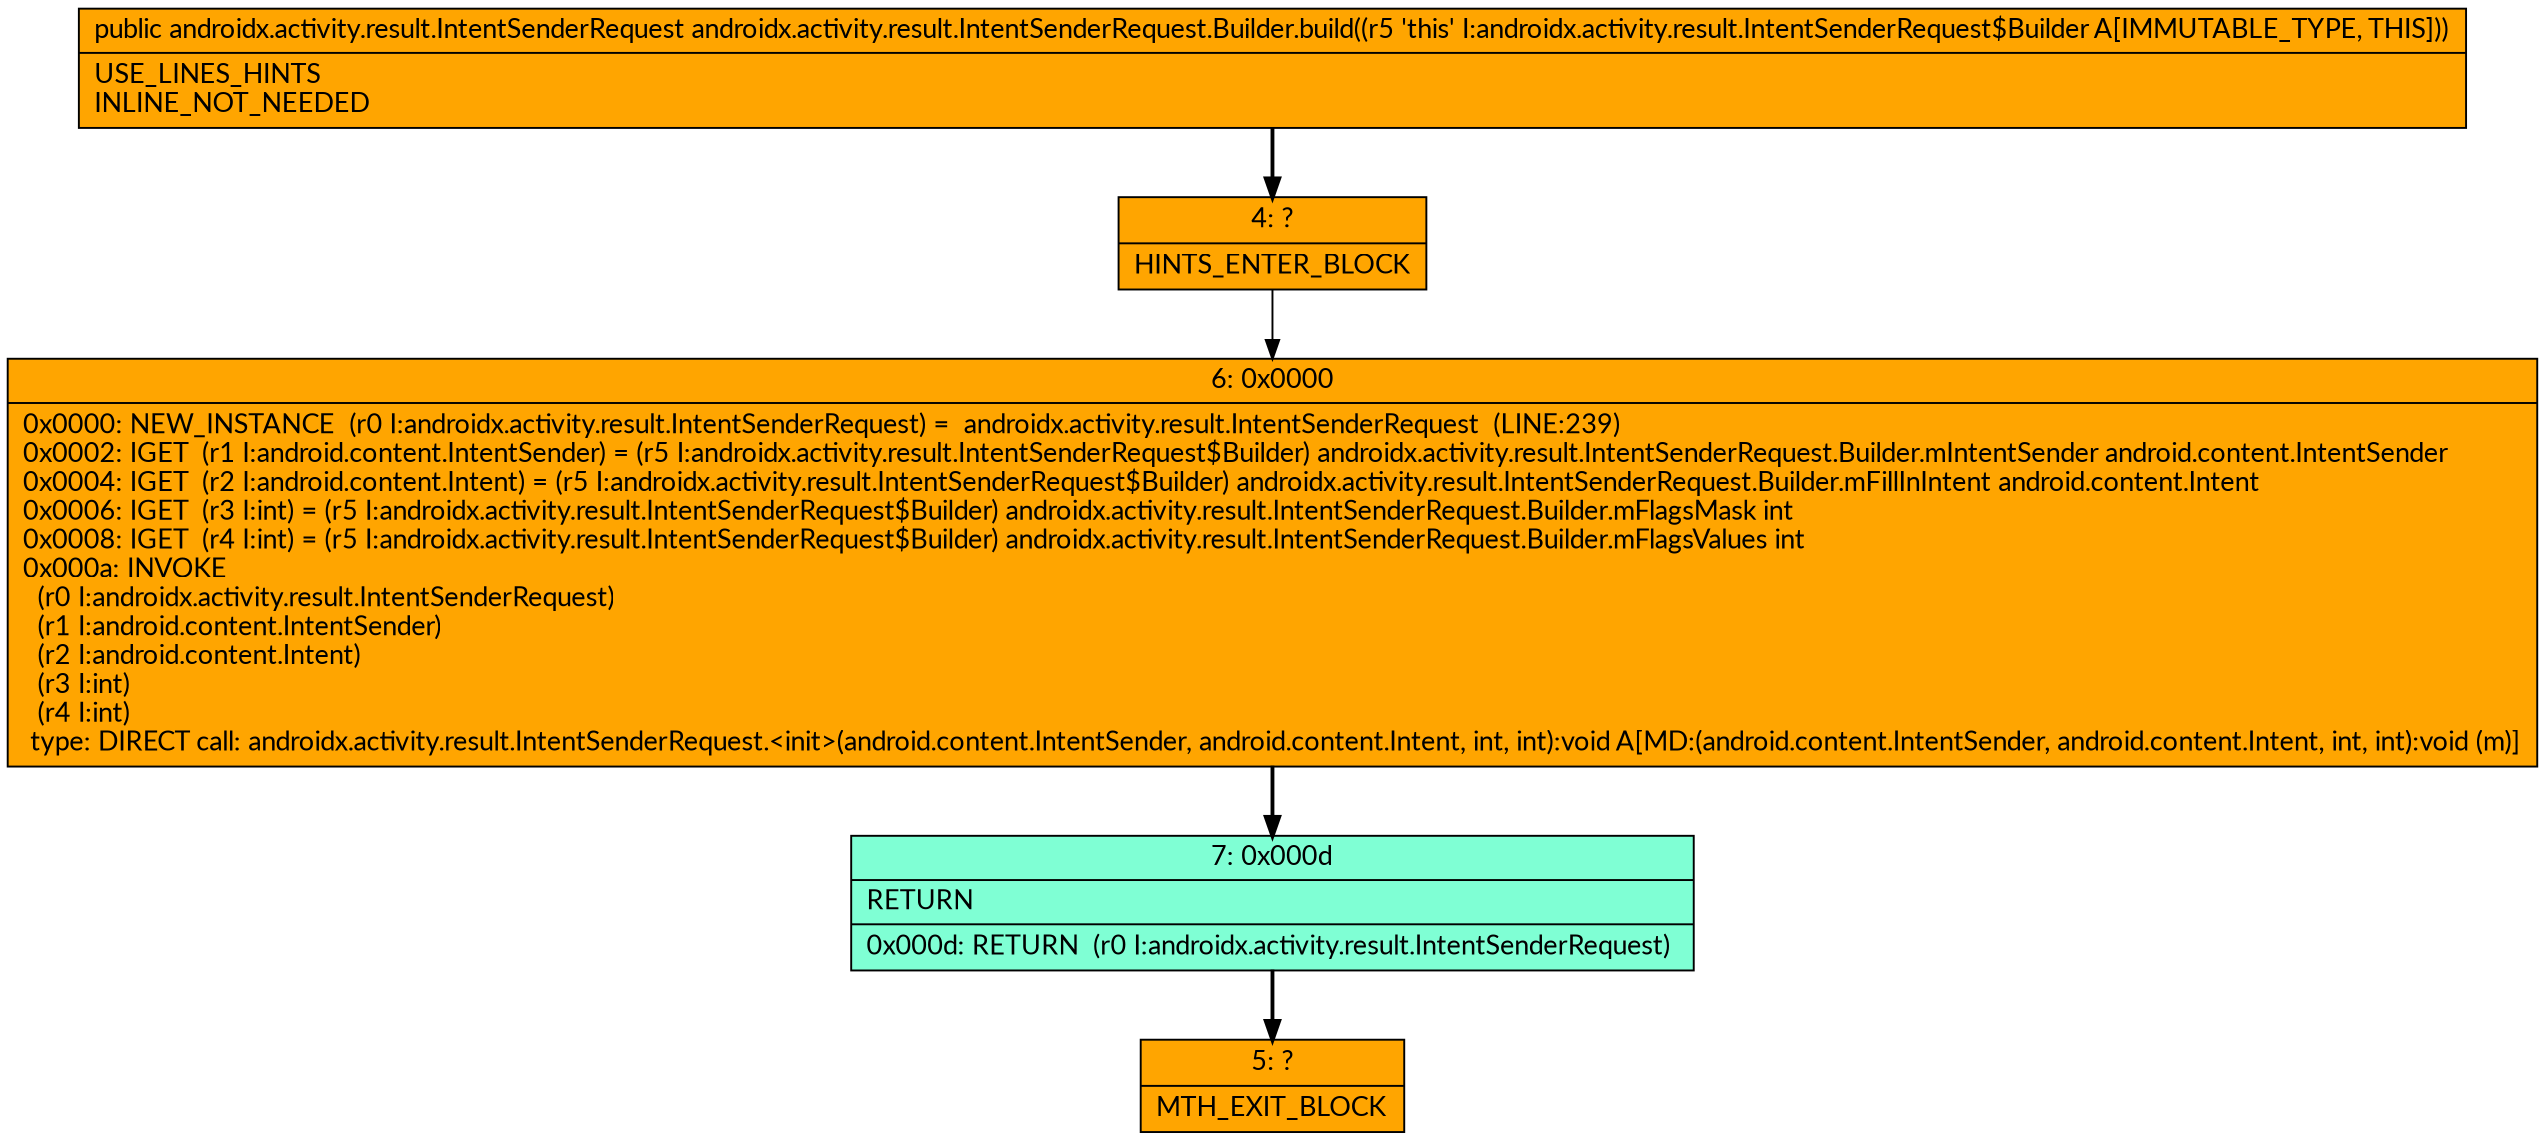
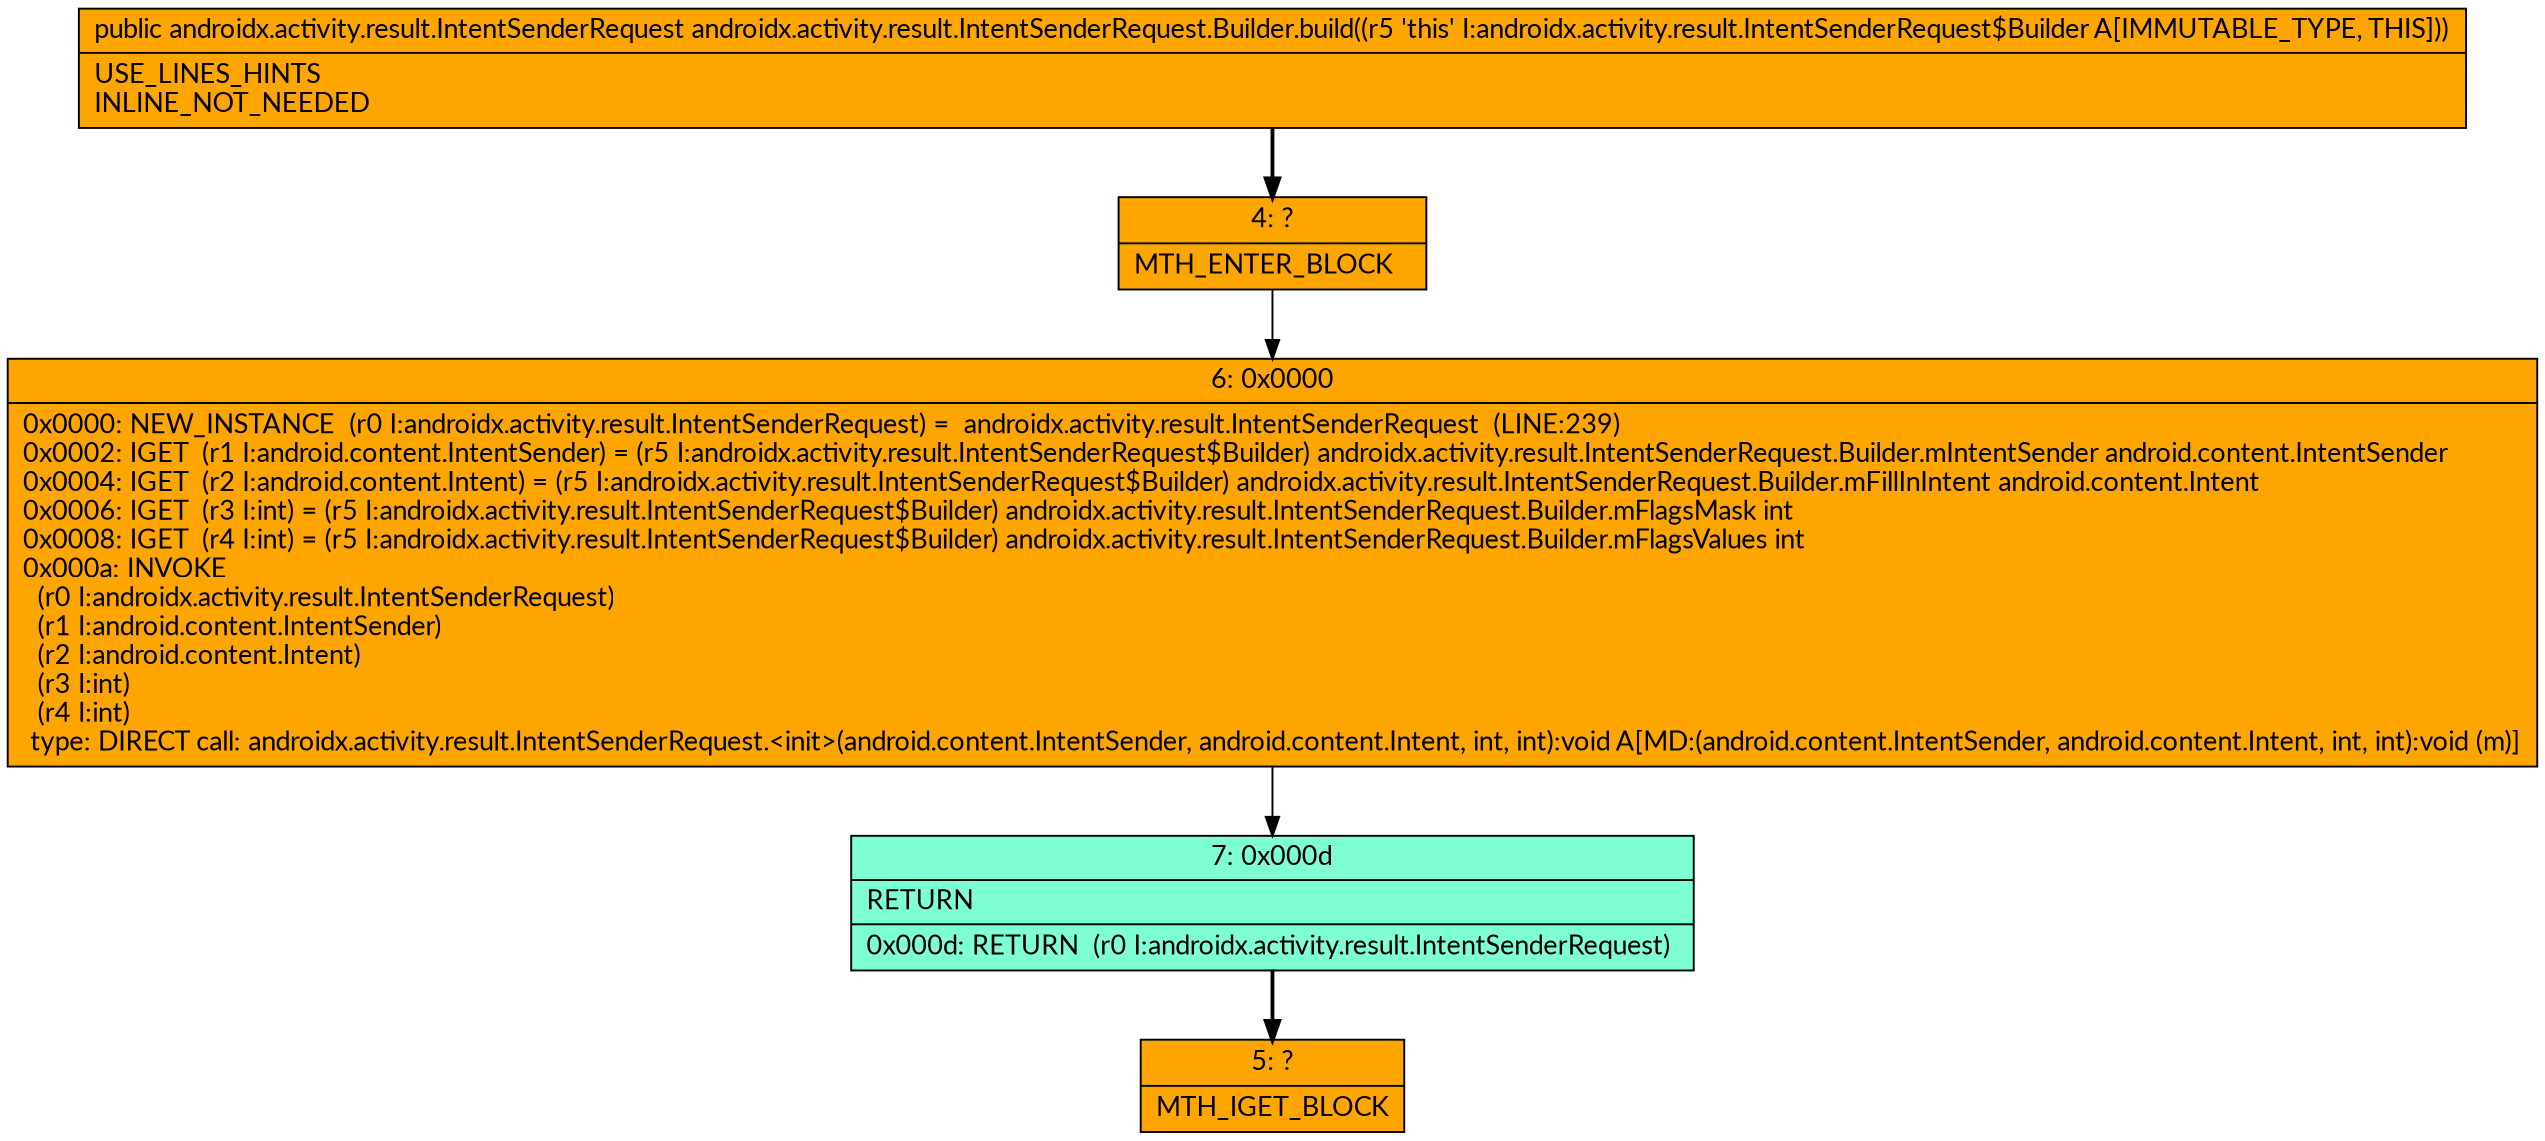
  digraph {
    fontname=Lato
    node [fillcolor=orange fontname=Lato shape=record style=filled]
    edge [fontname=Lato style=solid]
-   n1 [label="{4\:\ ?|HINTS_ENTER_BLOCK\l}"]
+   n1 [label="{4\:\ ?|MTH_ENTER_BLOCK\l}"]
    n2 [label="{6\:\ 0x0000|0x0000: NEW_INSTANCE  (r0 I:androidx.activity.result.IntentSenderRequest) =  androidx.activity.result.IntentSenderRequest  (LINE:239)\l0x0002: IGET  (r1 I:android.content.IntentSender) = (r5 I:androidx.activity.result.IntentSenderRequest$Builder) androidx.activity.result.IntentSenderRequest.Builder.mIntentSender android.content.IntentSender \l0x0004: IGET  (r2 I:android.content.Intent) = (r5 I:androidx.activity.result.IntentSenderRequest$Builder) androidx.activity.result.IntentSenderRequest.Builder.mFillInIntent android.content.Intent \l0x0006: IGET  (r3 I:int) = (r5 I:androidx.activity.result.IntentSenderRequest$Builder) androidx.activity.result.IntentSenderRequest.Builder.mFlagsMask int \l0x0008: IGET  (r4 I:int) = (r5 I:androidx.activity.result.IntentSenderRequest$Builder) androidx.activity.result.IntentSenderRequest.Builder.mFlagsValues int \l0x000a: INVOKE  \l  (r0 I:androidx.activity.result.IntentSenderRequest)\l  (r1 I:android.content.IntentSender)\l  (r2 I:android.content.Intent)\l  (r3 I:int)\l  (r4 I:int)\l type: DIRECT call: androidx.activity.result.IntentSenderRequest.\<init\>(android.content.IntentSender, android.content.Intent, int, int):void A[MD:(android.content.IntentSender, android.content.Intent, int, int):void (m)]\l}"]
    n3 [fillcolor=aquamarine label="{7\:\ 0x000d|RETURN\l|0x000d: RETURN  (r0 I:androidx.activity.result.IntentSenderRequest) \l}"]
-   n4 [label="{5\:\ ?|MTH_EXIT_BLOCK\l}"]
+   n4 [label="{5\:\ ?|MTH_IGET_BLOCK\l}"]
    n5 [label="{public androidx.activity.result.IntentSenderRequest androidx.activity.result.IntentSenderRequest.Builder.build((r5 'this' I:androidx.activity.result.IntentSenderRequest$Builder A[IMMUTABLE_TYPE, THIS]))  | USE_LINES_HINTS\lINLINE_NOT_NEEDED\l}"]
    n1 -> n2
-   n2 -> n3 [style=bold]
+   n2 -> n3
    n3 -> n4 [style=bold]
    n5 -> n1 [style=bold]
  }
